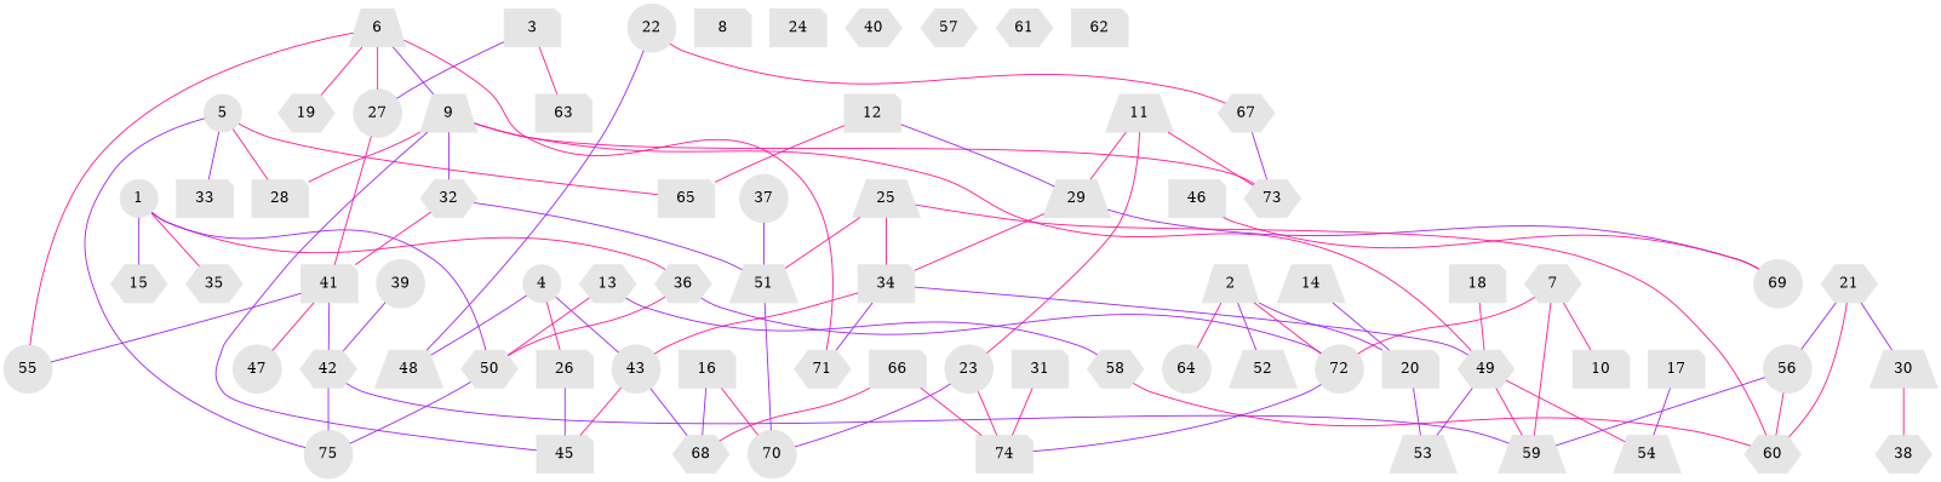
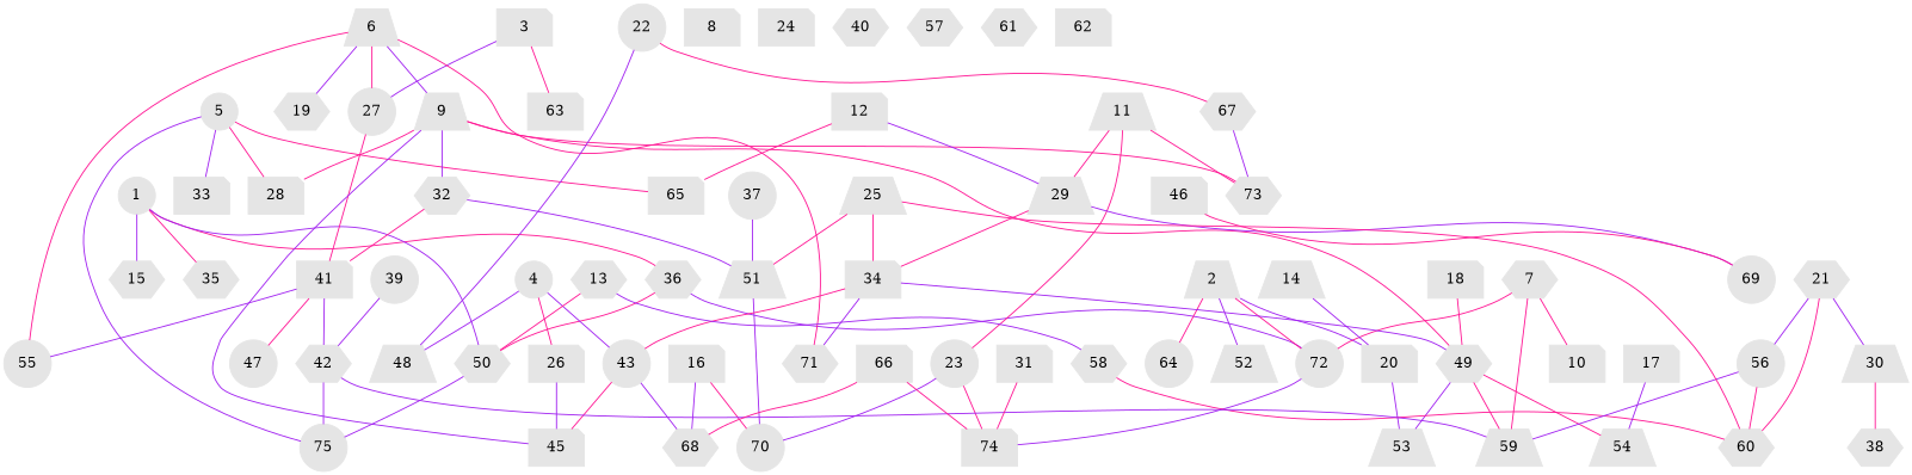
  graph {
    node [color=gray90 shape=note style=filled]
    edge [color=deeppink]
    1 [shape=circle]
    15 [shape=hexagon]
    35 [shape=hexagon]
    36 [shape=hexagon]
    50 [shape=hexagon]
    72 [shape=circle]
    75 [shape=circle]
    2 [shape=trapezium]
    20
    52 [shape=trapezium]
    64 [shape=circle]
    53 [shape=trapezium]
    74
    27 [shape=circle]
    3
    63
    41
    4 [shape=circle]
    26
    43 [shape=circle]
    48 [shape=trapezium]
    45
    68 [shape=hexagon]
    5 [shape=circle]
    28
    33
    65
    6 [shape=trapezium]
    9 [shape=trapezium]
    19 [shape=hexagon]
    55 [shape=circle]
    71 [shape=hexagon]
    32 [shape=hexagon]
    49 [shape=hexagon]
    73 [shape=hexagon]
    7 [shape=hexagon]
    10
    59 [shape=trapezium]
    8
    51 [shape=trapezium]
    54 [shape=trapezium]
    11 [shape=trapezium]
    23 [shape=circle]
    29 [shape=trapezium]
    70 [shape=circle]
    34
    69 [shape=circle]
    12
    13 [shape=hexagon]
    58 [shape=hexagon]
    60 [shape=hexagon]
    14 [shape=trapezium]
    16
    17
    18
    21 [shape=hexagon]
    30 [shape=trapezium]
    56 [shape=circle]
    38 [shape=hexagon]
    22 [shape=circle]
    67 [shape=hexagon]
    24
    25 [shape=trapezium]
    42 [shape=hexagon]
    47 [shape=circle]
    31
    37 [shape=circle]
    39 [shape=circle]
    40 [shape=hexagon]
    46
    57 [shape=hexagon]
    61 [shape=hexagon]
    62
    66
    1 -- 15 [color=purple]
    1 -- 35
    1 -- 36
    1 -- 50 [color=purple]
    36 -- 50
    36 -- 72 [color=purple]
    50 -- 75 [color=purple]
    72 -- 74 [color=purple]
    2 -- 72
    2 -- 20 [color=purple]
    2 -- 52 [color=purple]
    2 -- 64
    20 -- 53 [color=purple]
    27 -- 41
    3 -- 27 [color=purple]
    3 -- 63
    41 -- 55 [color=purple]
    41 -- 42 [color=purple]
    41 -- 47
    4 -- 26
    4 -- 43 [color=purple]
    4 -- 48 [color=purple]
    26 -- 45 [color=purple]
    43 -- 45
    43 -- 68 [color=purple]
    5 -- 75 [color=purple]
    5 -- 28
    5 -- 33 [color=purple]
    5 -- 65
    6 -- 27
    6 -- 9 [color=purple]
-   6 -- 19
+   6 -- 19 [color=purple]
    6 -- 55
    6 -- 71
    9 -- 45 [color=purple]
    9 -- 28
    9 -- 32 [color=purple]
    9 -- 49
    9 -- 73
    32 -- 41
    32 -- 51 [color=purple]
    49 -- 53 [color=purple]
    49 -- 59
    49 -- 54
    7 -- 72
    7 -- 10
    7 -- 59
    51 -- 70 [color=purple]
    11 -- 73
    11 -- 23
    11 -- 29
    23 -- 74
    23 -- 70 [color=purple]
    29 -- 34
    29 -- 69 [color=purple]
    34 -- 43
    34 -- 71 [color=purple]
    34 -- 49 [color=purple]
    12 -- 65
    12 -- 29 [color=purple]
    13 -- 50
    13 -- 58 [color=purple]
    58 -- 60
    14 -- 20 [color=purple]
    16 -- 68 [color=purple]
    16 -- 70
    17 -- 54 [color=purple]
    18 -- 49
    21 -- 60
    21 -- 30 [color=purple]
    21 -- 56 [color=purple]
    30 -- 38
    56 -- 59 [color=purple]
    56 -- 60
    22 -- 48 [color=purple]
    22 -- 67
    67 -- 73 [color=purple]
    25 -- 51
    25 -- 34
    25 -- 60
    42 -- 75 [color=purple]
    42 -- 59 [color=purple]
    31 -- 74
    37 -- 51 [color=purple]
    39 -- 42 [color=purple]
    46 -- 69
    66 -- 74
    66 -- 68
  }
